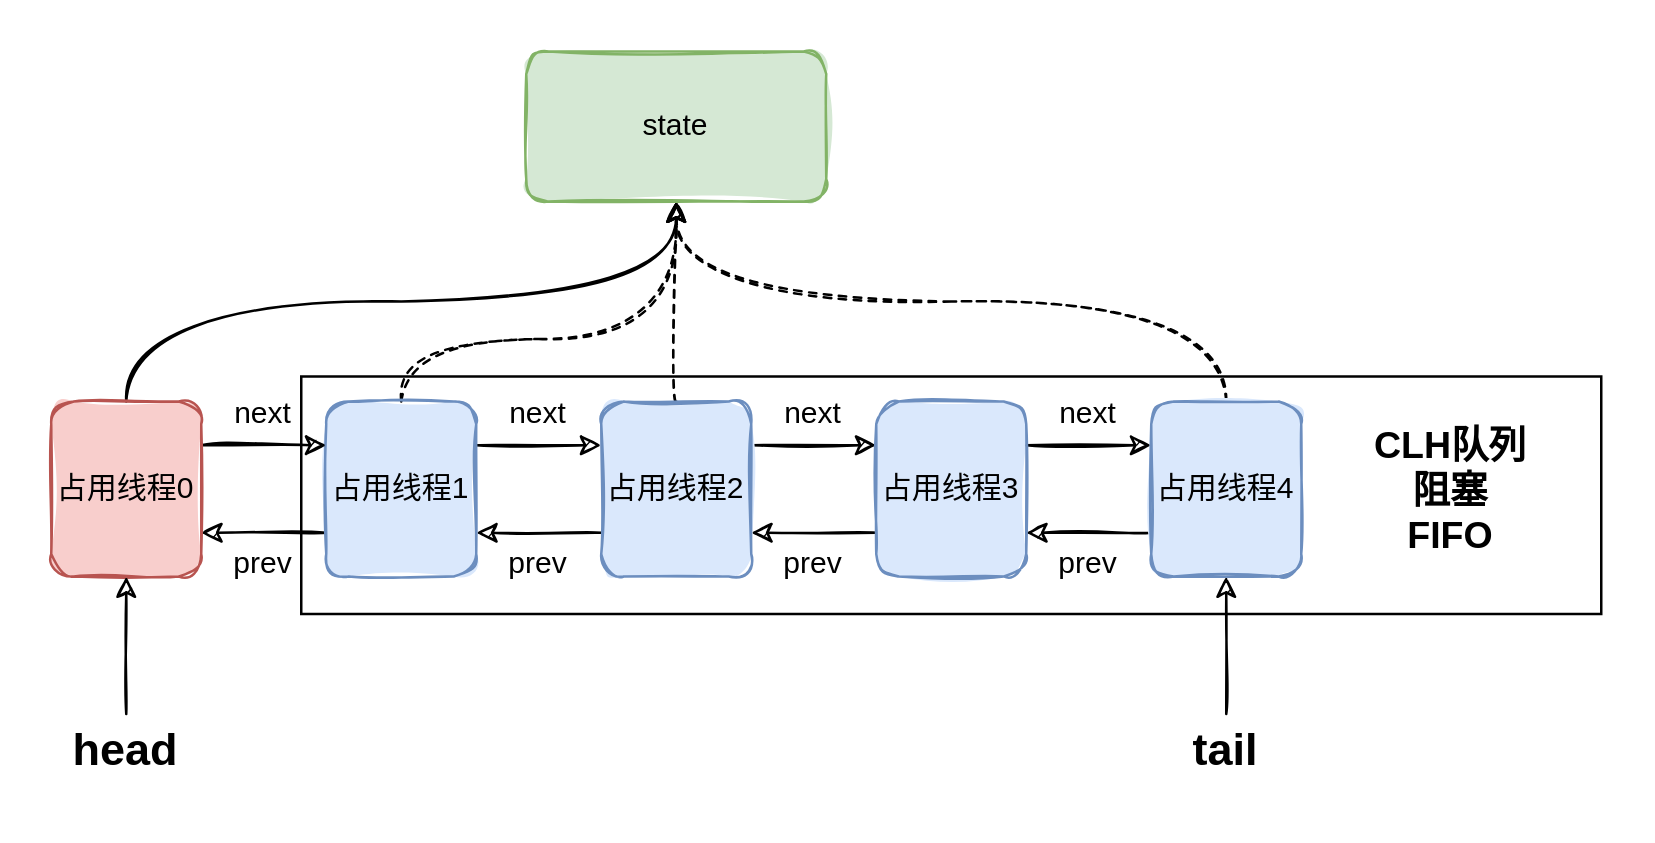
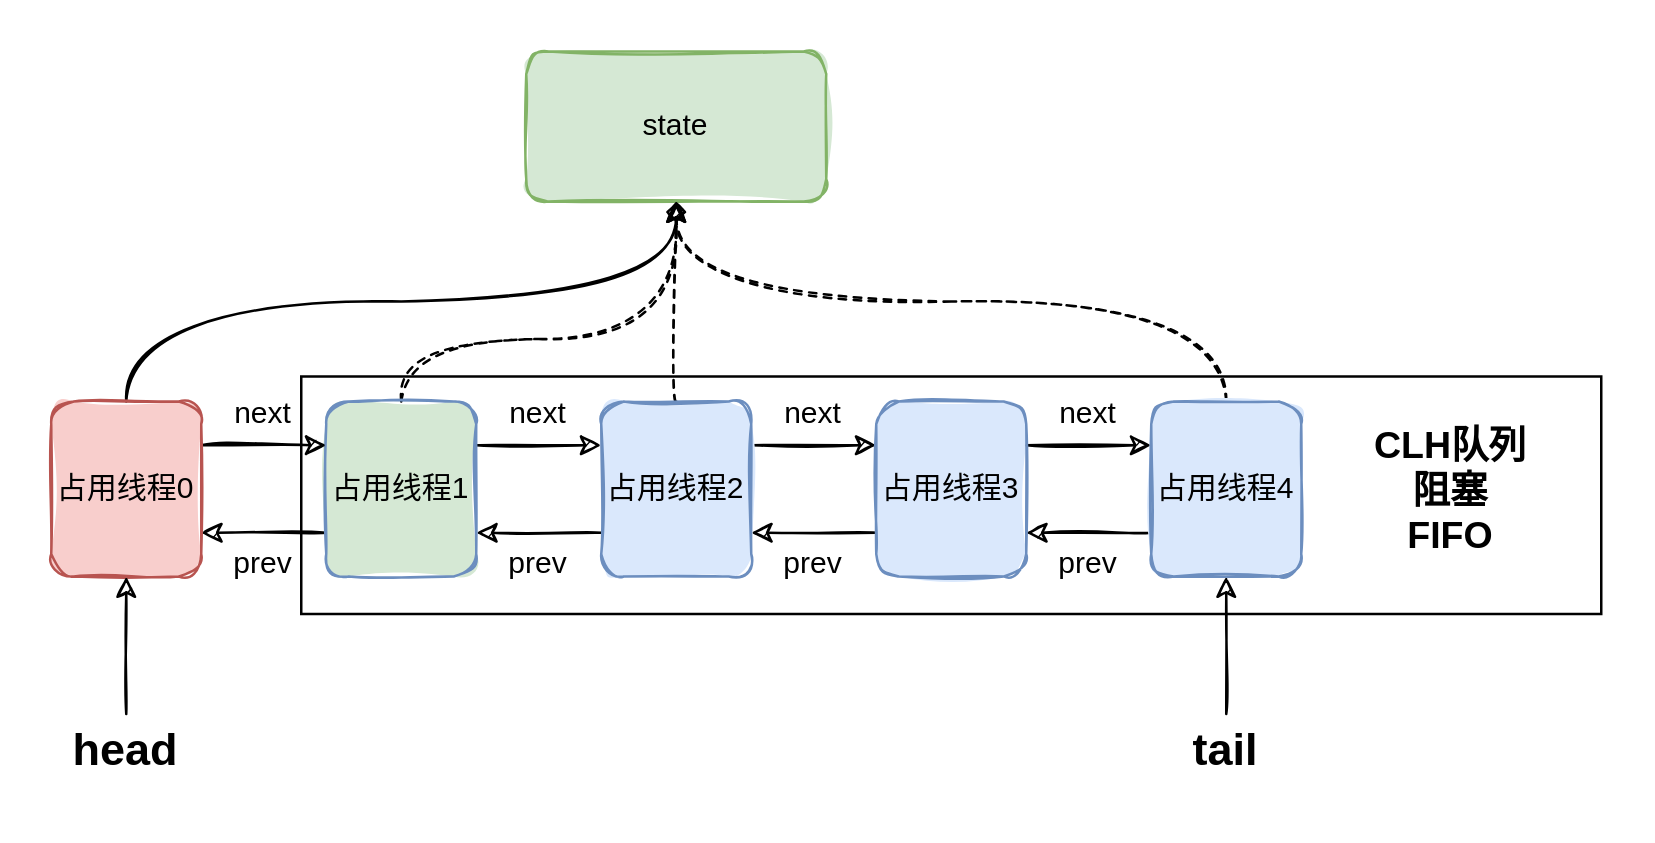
  <mxCell id="0" />
  <mxCell id="1" parent="0" />
  <mxCell id="2" value="" style="rounded=0;whiteSpace=wrap;html=1;fontSize=18;" vertex="1" parent="1"><mxGeometry x="120" y="150" width="520" height="95" as="geometry" /></mxCell>
  <mxCell id="3" value="state" style="rounded=1;whiteSpace=wrap;html=1;sketch=1;fillColor=#d5e8d4;strokeColor=#82b366;fillStyle=solid;" vertex="1" parent="1"><mxGeometry x="210" y="20" width="120" height="60" as="geometry" /></mxCell>
  <mxCell id="4" style="edgeStyle=orthogonalEdgeStyle;rounded=0;orthogonalLoop=1;jettySize=auto;html=1;exitX=1;exitY=0.25;exitDx=0;exitDy=0;entryX=0;entryY=0.25;entryDx=0;entryDy=0;sketch=1;" edge="1" parent="1" source="7" target="11"><mxGeometry relative="1" as="geometry" /></mxCell>
  <mxCell id="5" style="edgeStyle=orthogonalEdgeStyle;rounded=0;orthogonalLoop=1;jettySize=auto;html=1;exitX=0;exitY=0.75;exitDx=0;exitDy=0;entryX=1;entryY=0.75;entryDx=0;entryDy=0;sketch=1;" edge="1" parent="1" source="7" target="20"><mxGeometry relative="1" as="geometry" /></mxCell>
- <mxCell id="6" style="edgeStyle=orthogonalEdgeStyle;curved=1;rounded=0;sketch=1;orthogonalLoop=1;jettySize=auto;html=1;exitX=0.5;exitY=0;exitDx=0;exitDy=0;entryX=0.5;entryY=1;entryDx=0;entryDy=0;fontSize=18;dashed=1;" edge="1" parent="1" source="7" target="3"><mxGeometry relative="1" as="geometry"><Array as="points"><mxPoint x="160" y="135" /><mxPoint x="270" y="135" /></Array></mxGeometry></mxCell>
- <mxCell id="7" value="占用线程1" style="rounded=1;whiteSpace=wrap;html=1;sketch=1;fillColor=#dae8fc;strokeColor=#6c8ebf;fillStyle=solid;" vertex="1" parent="1"><mxGeometry x="130" y="160" width="60" height="70" as="geometry" /></mxCell>
+ <mxCell id="6" style="edgeStyle=orthogonalEdgeStyle;curved=1;rounded=0;sketch=1;orthogonalLoop=1;jettySize=auto;html=1;exitX=0.5;exitY=0;exitDx=0;exitDy=0;entryX=0.5;entryY=1;entryDx=0;entryDy=0;fontSize=18;dashed=1;endArrow=diamond;" edge="1" parent="1" source="7" target="3"><mxGeometry relative="1" as="geometry"><Array as="points"><mxPoint x="160" y="135" /><mxPoint x="270" y="135" /></Array></mxGeometry></mxCell>
+ <mxCell id="7" value="占用线程1" style="rounded=1;whiteSpace=wrap;html=1;sketch=1;fillColor=#d5e8d4;strokeColor=#6c8ebf;fillStyle=solid;" vertex="1" parent="1"><mxGeometry x="130" y="160" width="60" height="70" as="geometry" /></mxCell>
  <mxCell id="8" style="edgeStyle=orthogonalEdgeStyle;rounded=0;orthogonalLoop=1;jettySize=auto;html=1;exitX=1;exitY=0.25;exitDx=0;exitDy=0;entryX=0;entryY=0.25;entryDx=0;entryDy=0;sketch=1;" edge="1" parent="1" source="11" target="14"><mxGeometry relative="1" as="geometry" /></mxCell>
  <mxCell id="9" style="edgeStyle=orthogonalEdgeStyle;rounded=0;orthogonalLoop=1;jettySize=auto;html=1;exitX=0;exitY=0.75;exitDx=0;exitDy=0;entryX=1;entryY=0.75;entryDx=0;entryDy=0;sketch=1;" edge="1" parent="1" source="11" target="7"><mxGeometry relative="1" as="geometry" /></mxCell>
  <mxCell id="10" style="edgeStyle=orthogonalEdgeStyle;curved=1;rounded=0;sketch=1;orthogonalLoop=1;jettySize=auto;html=1;exitX=0.5;exitY=0;exitDx=0;exitDy=0;entryX=0.5;entryY=1;entryDx=0;entryDy=0;fontSize=18;dashed=1;" edge="1" parent="1" source="11" target="3"><mxGeometry relative="1" as="geometry" /></mxCell>
  <mxCell id="11" value="占用线程2" style="rounded=1;whiteSpace=wrap;html=1;sketch=1;fillColor=#dae8fc;strokeColor=#6c8ebf;fillStyle=solid;" vertex="1" parent="1"><mxGeometry x="240" y="160" width="60" height="70" as="geometry" /></mxCell>
  <mxCell id="12" style="edgeStyle=orthogonalEdgeStyle;rounded=0;orthogonalLoop=1;jettySize=auto;html=1;exitX=1;exitY=0.25;exitDx=0;exitDy=0;entryX=0;entryY=0.25;entryDx=0;entryDy=0;sketch=1;" edge="1" parent="1" source="14" target="17"><mxGeometry relative="1" as="geometry" /></mxCell>
  <mxCell id="13" style="edgeStyle=orthogonalEdgeStyle;rounded=0;orthogonalLoop=1;jettySize=auto;html=1;exitX=0;exitY=0.75;exitDx=0;exitDy=0;entryX=1;entryY=0.75;entryDx=0;entryDy=0;sketch=1;" edge="1" parent="1" source="14" target="11"><mxGeometry relative="1" as="geometry" /></mxCell>
  <mxCell id="14" value="占用线程3" style="rounded=1;whiteSpace=wrap;html=1;sketch=1;fillColor=#dae8fc;strokeColor=#6c8ebf;fillStyle=solid;" vertex="1" parent="1"><mxGeometry x="350" y="160" width="60" height="70" as="geometry" /></mxCell>
  <mxCell id="15" style="edgeStyle=orthogonalEdgeStyle;rounded=0;orthogonalLoop=1;jettySize=auto;html=1;exitX=0;exitY=0.75;exitDx=0;exitDy=0;entryX=1;entryY=0.75;entryDx=0;entryDy=0;sketch=1;" edge="1" parent="1" source="17" target="14"><mxGeometry relative="1" as="geometry" /></mxCell>
  <mxCell id="16" style="edgeStyle=orthogonalEdgeStyle;curved=1;rounded=0;sketch=1;orthogonalLoop=1;jettySize=auto;html=1;exitX=0.5;exitY=0;exitDx=0;exitDy=0;fontSize=18;dashed=1;" edge="1" parent="1" source="17" target="3"><mxGeometry relative="1" as="geometry" /></mxCell>
  <mxCell id="17" value="占用线程4" style="rounded=1;whiteSpace=wrap;html=1;sketch=1;fillColor=#dae8fc;strokeColor=#6c8ebf;fillStyle=solid;" vertex="1" parent="1"><mxGeometry x="460" y="160" width="60" height="70" as="geometry" /></mxCell>
  <mxCell id="18" style="edgeStyle=orthogonalEdgeStyle;rounded=0;orthogonalLoop=1;jettySize=auto;html=1;exitX=1;exitY=0.25;exitDx=0;exitDy=0;entryX=0;entryY=0.25;entryDx=0;entryDy=0;sketch=1;" edge="1" parent="1" source="20" target="7"><mxGeometry relative="1" as="geometry" /></mxCell>
  <mxCell id="19" style="edgeStyle=orthogonalEdgeStyle;rounded=0;orthogonalLoop=1;jettySize=auto;html=1;exitX=0.5;exitY=0;exitDx=0;exitDy=0;entryX=0.5;entryY=1;entryDx=0;entryDy=0;fontSize=18;sketch=1;curved=1;" edge="1" parent="1" source="20" target="3"><mxGeometry relative="1" as="geometry" /></mxCell>
  <mxCell id="20" value="占用线程0" style="rounded=1;whiteSpace=wrap;html=1;sketch=1;fillColor=#f8cecc;strokeColor=#b85450;fillStyle=solid;" vertex="1" parent="1"><mxGeometry x="20" y="160" width="60" height="70" as="geometry" /></mxCell>
  <mxCell id="21" style="edgeStyle=orthogonalEdgeStyle;rounded=0;orthogonalLoop=1;jettySize=auto;html=1;exitX=0.5;exitY=0;exitDx=0;exitDy=0;entryX=0.5;entryY=1;entryDx=0;entryDy=0;fontSize=18;sketch=1;" edge="1" parent="1" source="22" target="20"><mxGeometry relative="1" as="geometry" /></mxCell>
  <mxCell id="22" value="&lt;font style=&quot;font-size: 18px;&quot;&gt;&lt;b&gt;head&lt;/b&gt;&lt;/font&gt;" style="text;html=1;strokeColor=none;fillColor=none;align=center;verticalAlign=middle;whiteSpace=wrap;rounded=0;sketch=1;" vertex="1" parent="1"><mxGeometry x="20" y="285" width="60" height="30" as="geometry" /></mxCell>
  <mxCell id="23" value="next" style="text;html=1;strokeColor=none;fillColor=none;align=center;verticalAlign=middle;whiteSpace=wrap;rounded=0;sketch=1;" vertex="1" parent="1"><mxGeometry x="90" y="155" width="30" height="20" as="geometry" /></mxCell>
  <mxCell id="24" value="next" style="text;html=1;strokeColor=none;fillColor=none;align=center;verticalAlign=middle;whiteSpace=wrap;rounded=0;sketch=1;" vertex="1" parent="1"><mxGeometry x="200" y="155" width="30" height="20" as="geometry" /></mxCell>
  <mxCell id="25" value="next" style="text;html=1;strokeColor=none;fillColor=none;align=center;verticalAlign=middle;whiteSpace=wrap;rounded=0;sketch=1;" vertex="1" parent="1"><mxGeometry x="310" y="155" width="30" height="20" as="geometry" /></mxCell>
  <mxCell id="26" value="next" style="text;html=1;strokeColor=none;fillColor=none;align=center;verticalAlign=middle;whiteSpace=wrap;rounded=0;sketch=1;" vertex="1" parent="1"><mxGeometry x="420" y="155" width="30" height="20" as="geometry" /></mxCell>
  <mxCell id="27" value="prev" style="text;html=1;strokeColor=none;fillColor=none;align=center;verticalAlign=middle;whiteSpace=wrap;rounded=0;sketch=1;" vertex="1" parent="1"><mxGeometry x="420" y="215" width="30" height="20" as="geometry" /></mxCell>
  <mxCell id="28" value="prev" style="text;html=1;strokeColor=none;fillColor=none;align=center;verticalAlign=middle;whiteSpace=wrap;rounded=0;sketch=1;" vertex="1" parent="1"><mxGeometry x="310" y="215" width="30" height="20" as="geometry" /></mxCell>
  <mxCell id="29" value="prev" style="text;html=1;strokeColor=none;fillColor=none;align=center;verticalAlign=middle;whiteSpace=wrap;rounded=0;sketch=1;" vertex="1" parent="1"><mxGeometry x="200" y="215" width="30" height="20" as="geometry" /></mxCell>
  <mxCell id="30" value="prev" style="text;html=1;strokeColor=none;fillColor=none;align=center;verticalAlign=middle;whiteSpace=wrap;rounded=0;sketch=1;" vertex="1" parent="1"><mxGeometry x="90" y="215" width="30" height="20" as="geometry" /></mxCell>
  <mxCell id="31" style="edgeStyle=orthogonalEdgeStyle;rounded=0;orthogonalLoop=1;jettySize=auto;html=1;exitX=0.5;exitY=0;exitDx=0;exitDy=0;entryX=0.5;entryY=1;entryDx=0;entryDy=0;sketch=1;" edge="1" parent="1" source="32" target="17"><mxGeometry relative="1" as="geometry" /></mxCell>
  <mxCell id="32" value="&lt;div style=&quot;font-size: 18px;&quot;&gt;&lt;font style=&quot;font-size: 18px;&quot;&gt;&lt;b&gt;tail&lt;/b&gt;&lt;/font&gt;&lt;/div&gt;" style="text;html=1;strokeColor=none;fillColor=none;align=center;verticalAlign=middle;whiteSpace=wrap;rounded=0;sketch=1;" vertex="1" parent="1"><mxGeometry x="460" y="285" width="60" height="30" as="geometry" /></mxCell>
  <mxCell id="33" value="&lt;div style=&quot;font-size: 15px;&quot;&gt;&lt;font style=&quot;font-size: 15px;&quot;&gt;&lt;b&gt;CLH队列&lt;/b&gt;&lt;/font&gt;&lt;/div&gt;&lt;div style=&quot;font-size: 15px;&quot;&gt;&lt;font style=&quot;font-size: 15px;&quot;&gt;&lt;b&gt;阻塞&lt;/b&gt;&lt;/font&gt;&lt;/div&gt;&lt;div style=&quot;font-size: 15px;&quot;&gt;&lt;font style=&quot;font-size: 15px;&quot;&gt;&lt;b&gt;FIFO&lt;br&gt;&lt;/b&gt;&lt;/font&gt;&lt;/div&gt;" style="text;html=1;strokeColor=none;fillColor=none;align=center;verticalAlign=middle;whiteSpace=wrap;rounded=0;sketch=1;" vertex="1" parent="1"><mxGeometry x="530" y="155" width="100" height="80" as="geometry" /></mxCell>
